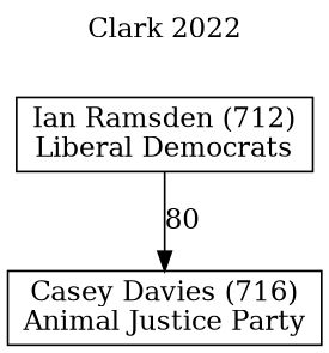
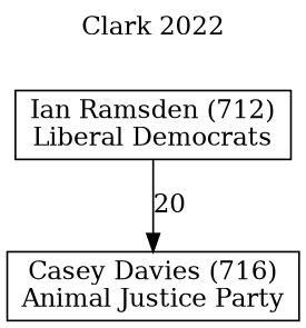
  digraph {
    label="Clark 2022"
    labelloc=t
    mclimit=2
    node [shape=box]
    n1 [label="Casey Davies (716)\nAnimal Justice Party"]
    n2 [label="Ian Ramsden (712)\nLiberal Democrats"]
-   n2 -> n1 [label=80]
+   n2 -> n1 [label=20]
  }
